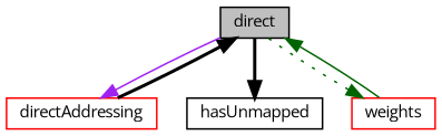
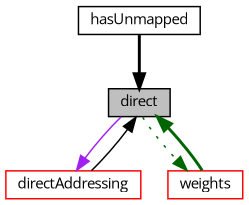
  digraph {
    fontname="Open Sans"
    rankdir=TB
    node [color=black fontname="Open Sans" fontsize=10 shape=record]
    edge [color=black fontname="Open Sans" fontsize=10 labelfontname=Helvetica labelfontsize=10 style=solid]
    n1 [fillcolor=grey75 fontcolor=black height=0.2 label=direct style=filled width=0.4]
    n2 [color=red height=0.2 label=directAddressing width=0.4]
    n3 [height=0.2 label=hasUnmapped width=0.4]
    n4 [color=red height=0.2 label=weights width=0.4]
    n1 -> n2 [color=purple]
-   n1 -> n3 [style=bold]
+   n3 -> n1 [style=bold]
    n1 -> n4 [color=darkgreen style=dotted]
-   n2 -> n1 [style=bold]
-   n4 -> n1 [color=darkgreen]
+   n2 -> n1
+   n4 -> n1 [color=darkgreen style=bold]
  }
